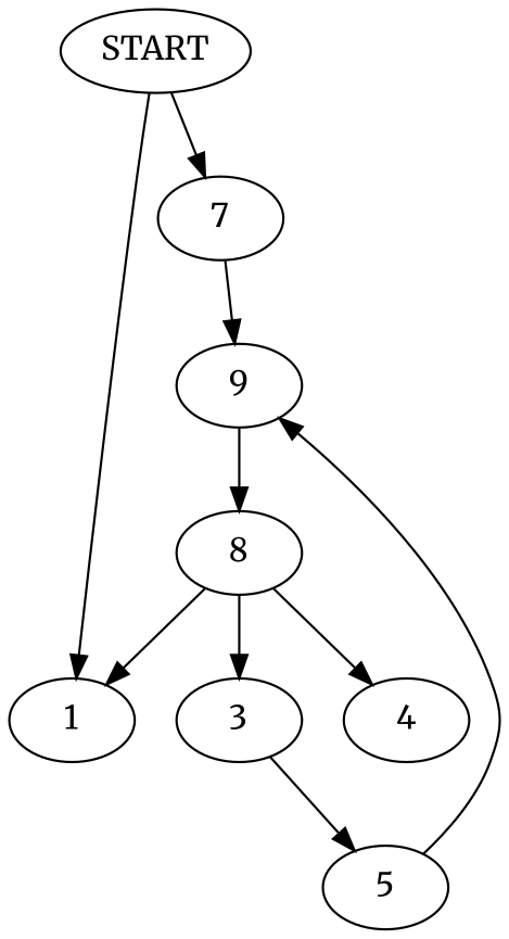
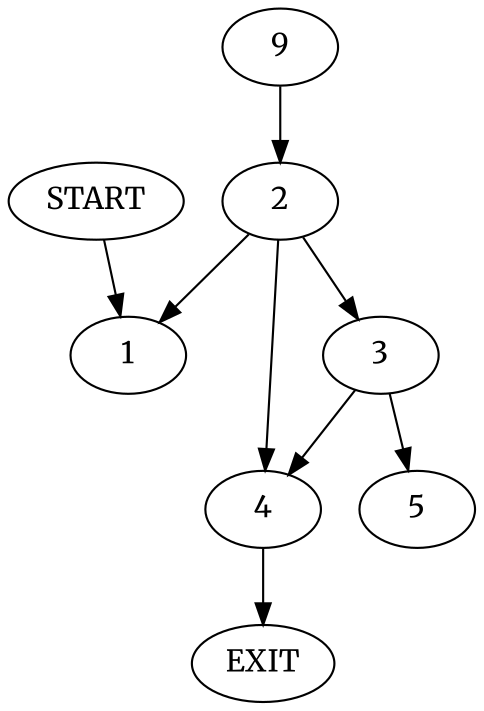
  digraph {
    fontname=Merriweather
    node [fontname=Merriweather]
    edge [fontname=Merriweather]
    n1 [label=START]
    1
-   7
    n4 [label=9]
-   2 [label=8]
+   n5 [label=EXIT]
+   2
    3
    4
    5
    n1 -> 1
-   n1 -> 7
-   7 -> n4
    n4 -> 2
    2 -> 1
    2 -> 3
    2 -> 4
+   3 -> 4
    3 -> 5
-   5 -> n4
+   4 -> n5
  }
